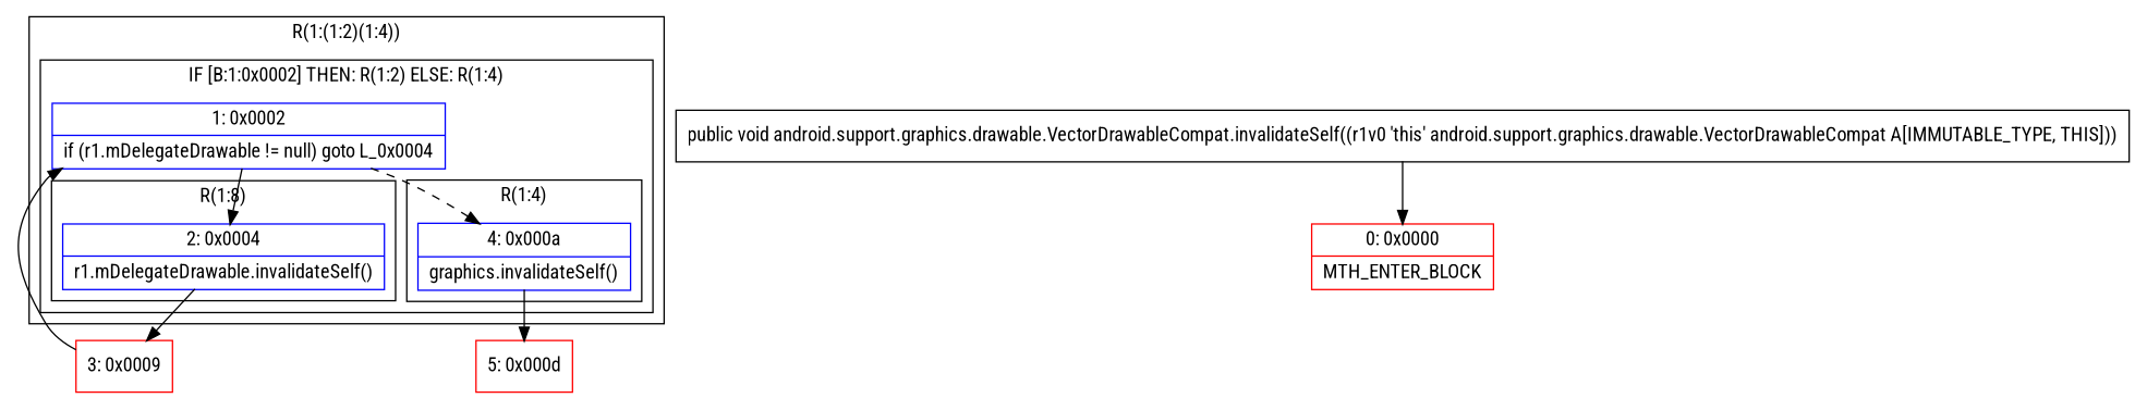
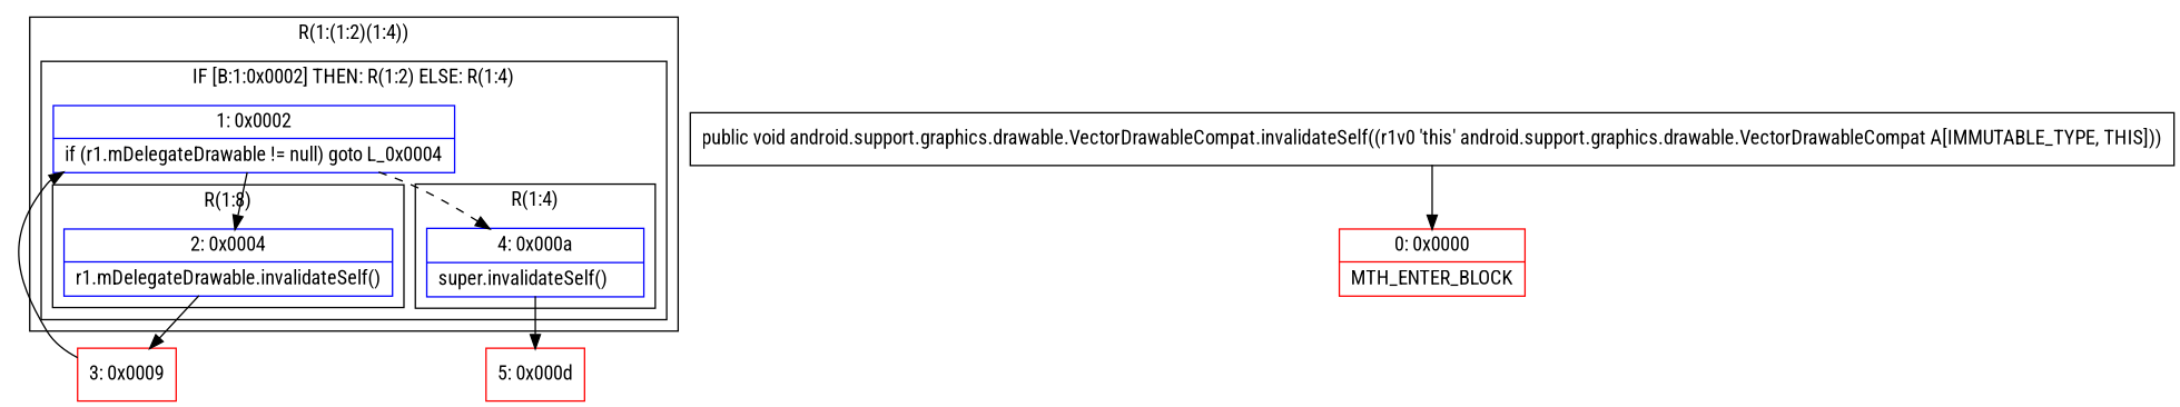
  digraph {
    fontname="Roboto Condensed"
    node [color=blue fontname="Roboto Condensed" shape=record]
    edge [fontname="Roboto Condensed"]
    n1 [label="{2\:\ 0x0004|r1.mDelegateDrawable.invalidateSelf()\l}"]
-   n2 [label="{4\:\ 0x000a|graphics.invalidateSelf()\l}"]
+   n2 [label="{4\:\ 0x000a|super.invalidateSelf()\l}"]
    n3 [label="{1\:\ 0x0002|if (r1.mDelegateDrawable != null) goto L_0x0004\l}"]
    n4 [color=red label="{3\:\ 0x0009}"]
    n5 [color=red label="{5\:\ 0x000d}"]
    n6 [color=red label="{0\:\ 0x0000|MTH_ENTER_BLOCK\l}"]
    n7 [label="{public void android.support.graphics.drawable.VectorDrawableCompat.invalidateSelf((r1v0 'this' android.support.graphics.drawable.VectorDrawableCompat A[IMMUTABLE_TYPE, THIS])) }" color=""]
    subgraph cluster_1 {
      label="R(1:(1:2)(1:4))"
      subgraph cluster_2 {
        label="IF [B:1:0x0002] THEN: R(1:2) ELSE: R(1:4)"
        n3
        subgraph cluster_3 {
          label="R(1:8)"
          n1
        }
        subgraph cluster_4 {
          label="R(1:4)"
          n2
        }
      }
    }
    n1 -> n4
    n2 -> n5
    n3 -> n1
    n3 -> n2 [style=dashed]
    n4 -> n3
    n7 -> n6
  }
